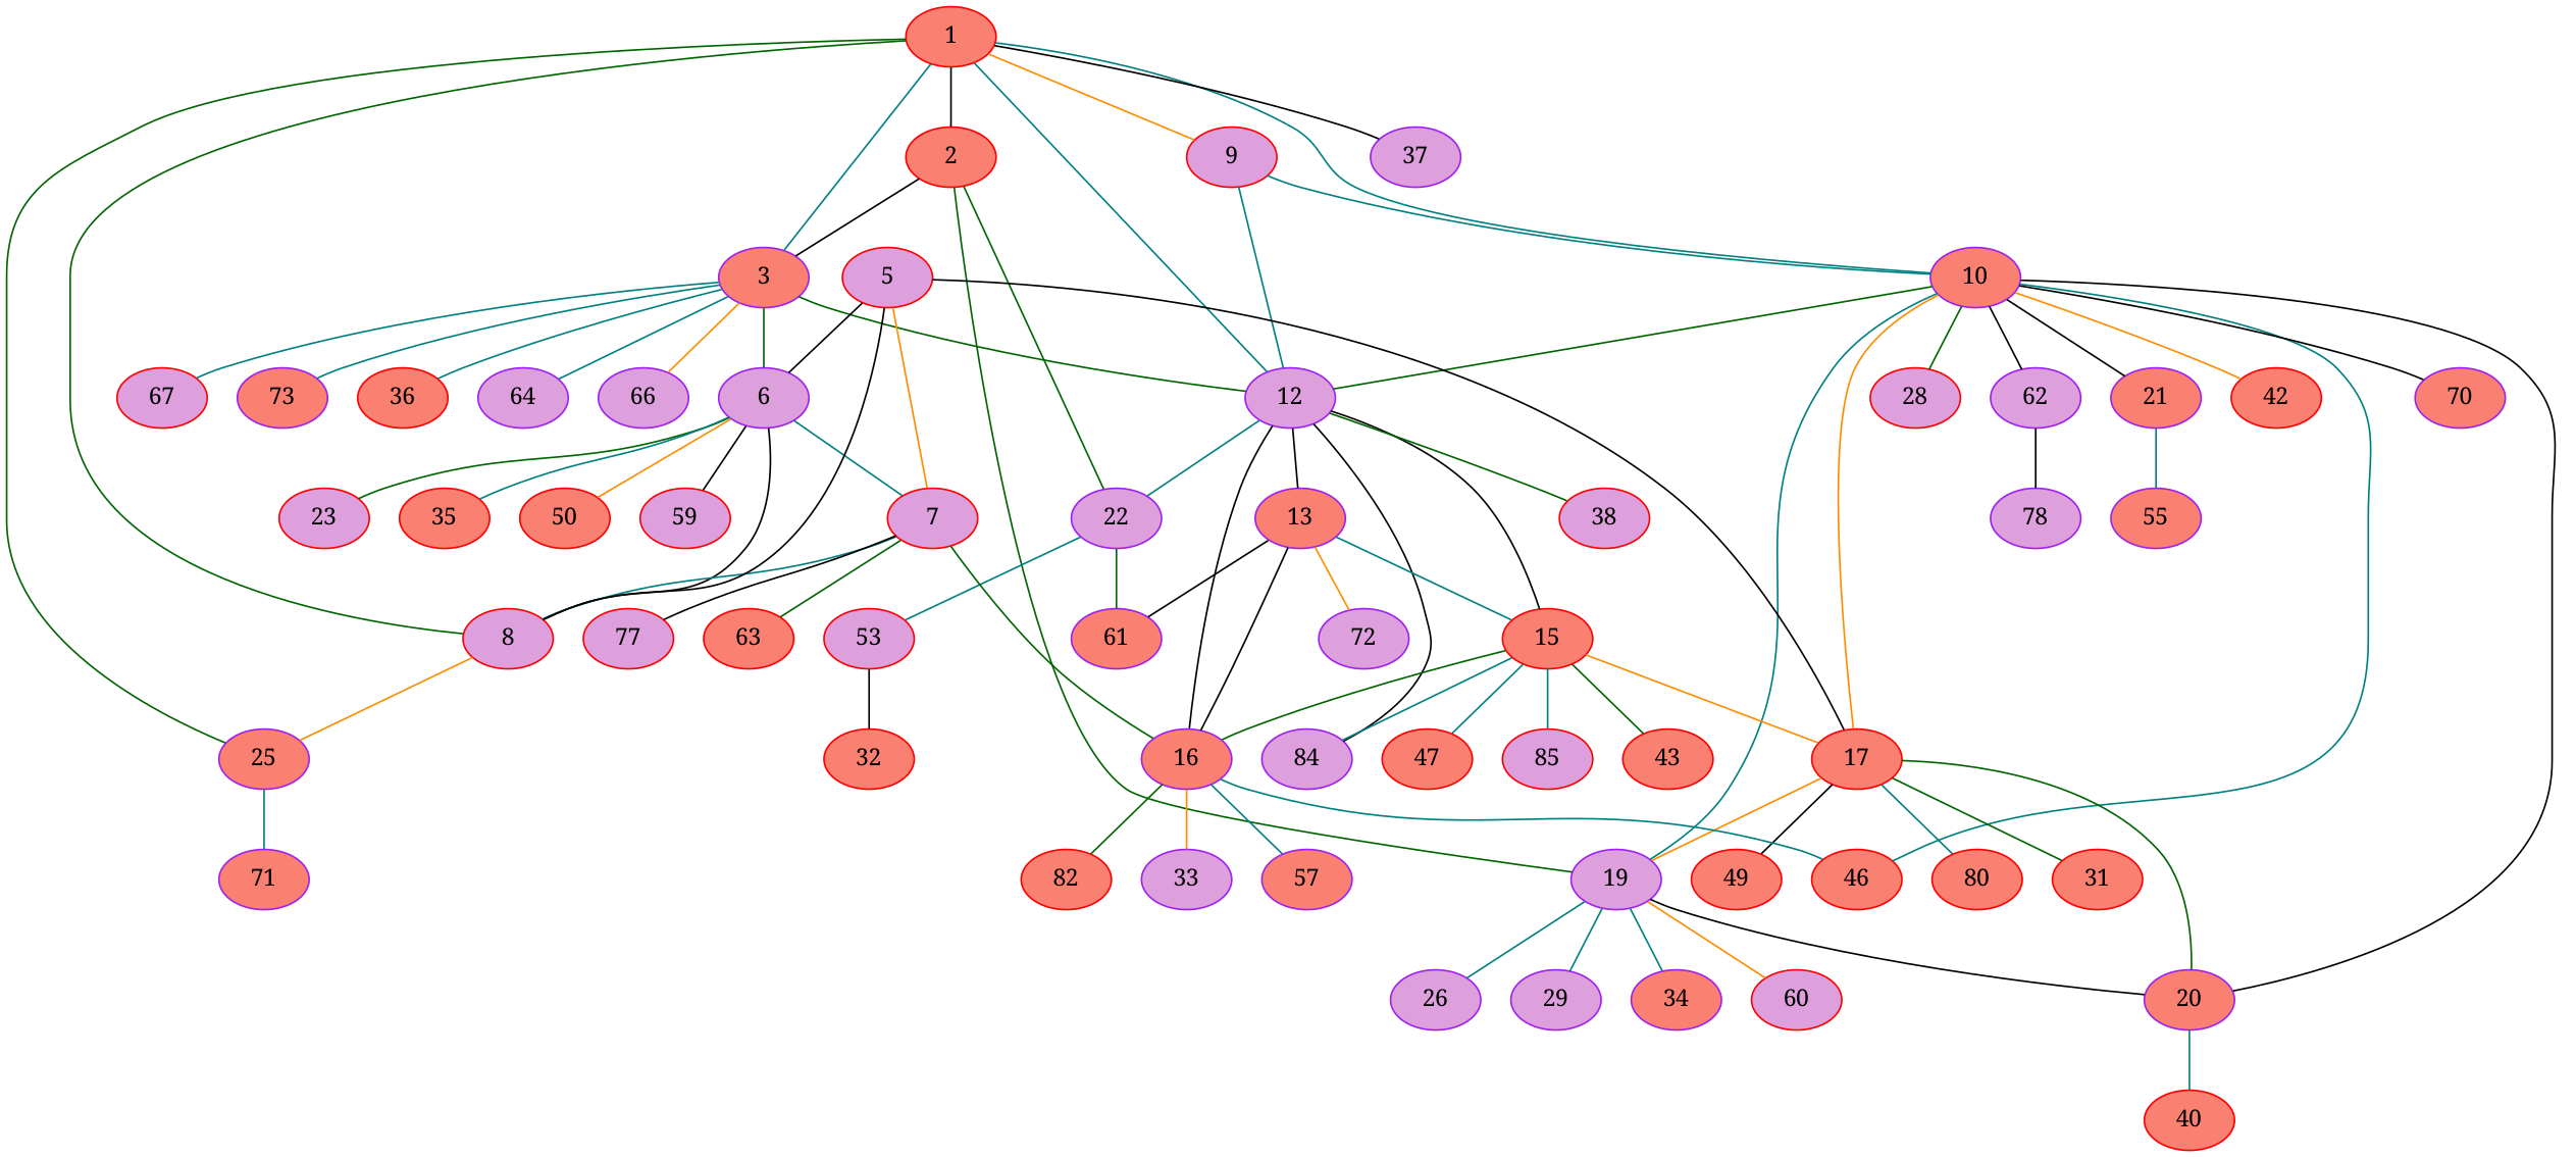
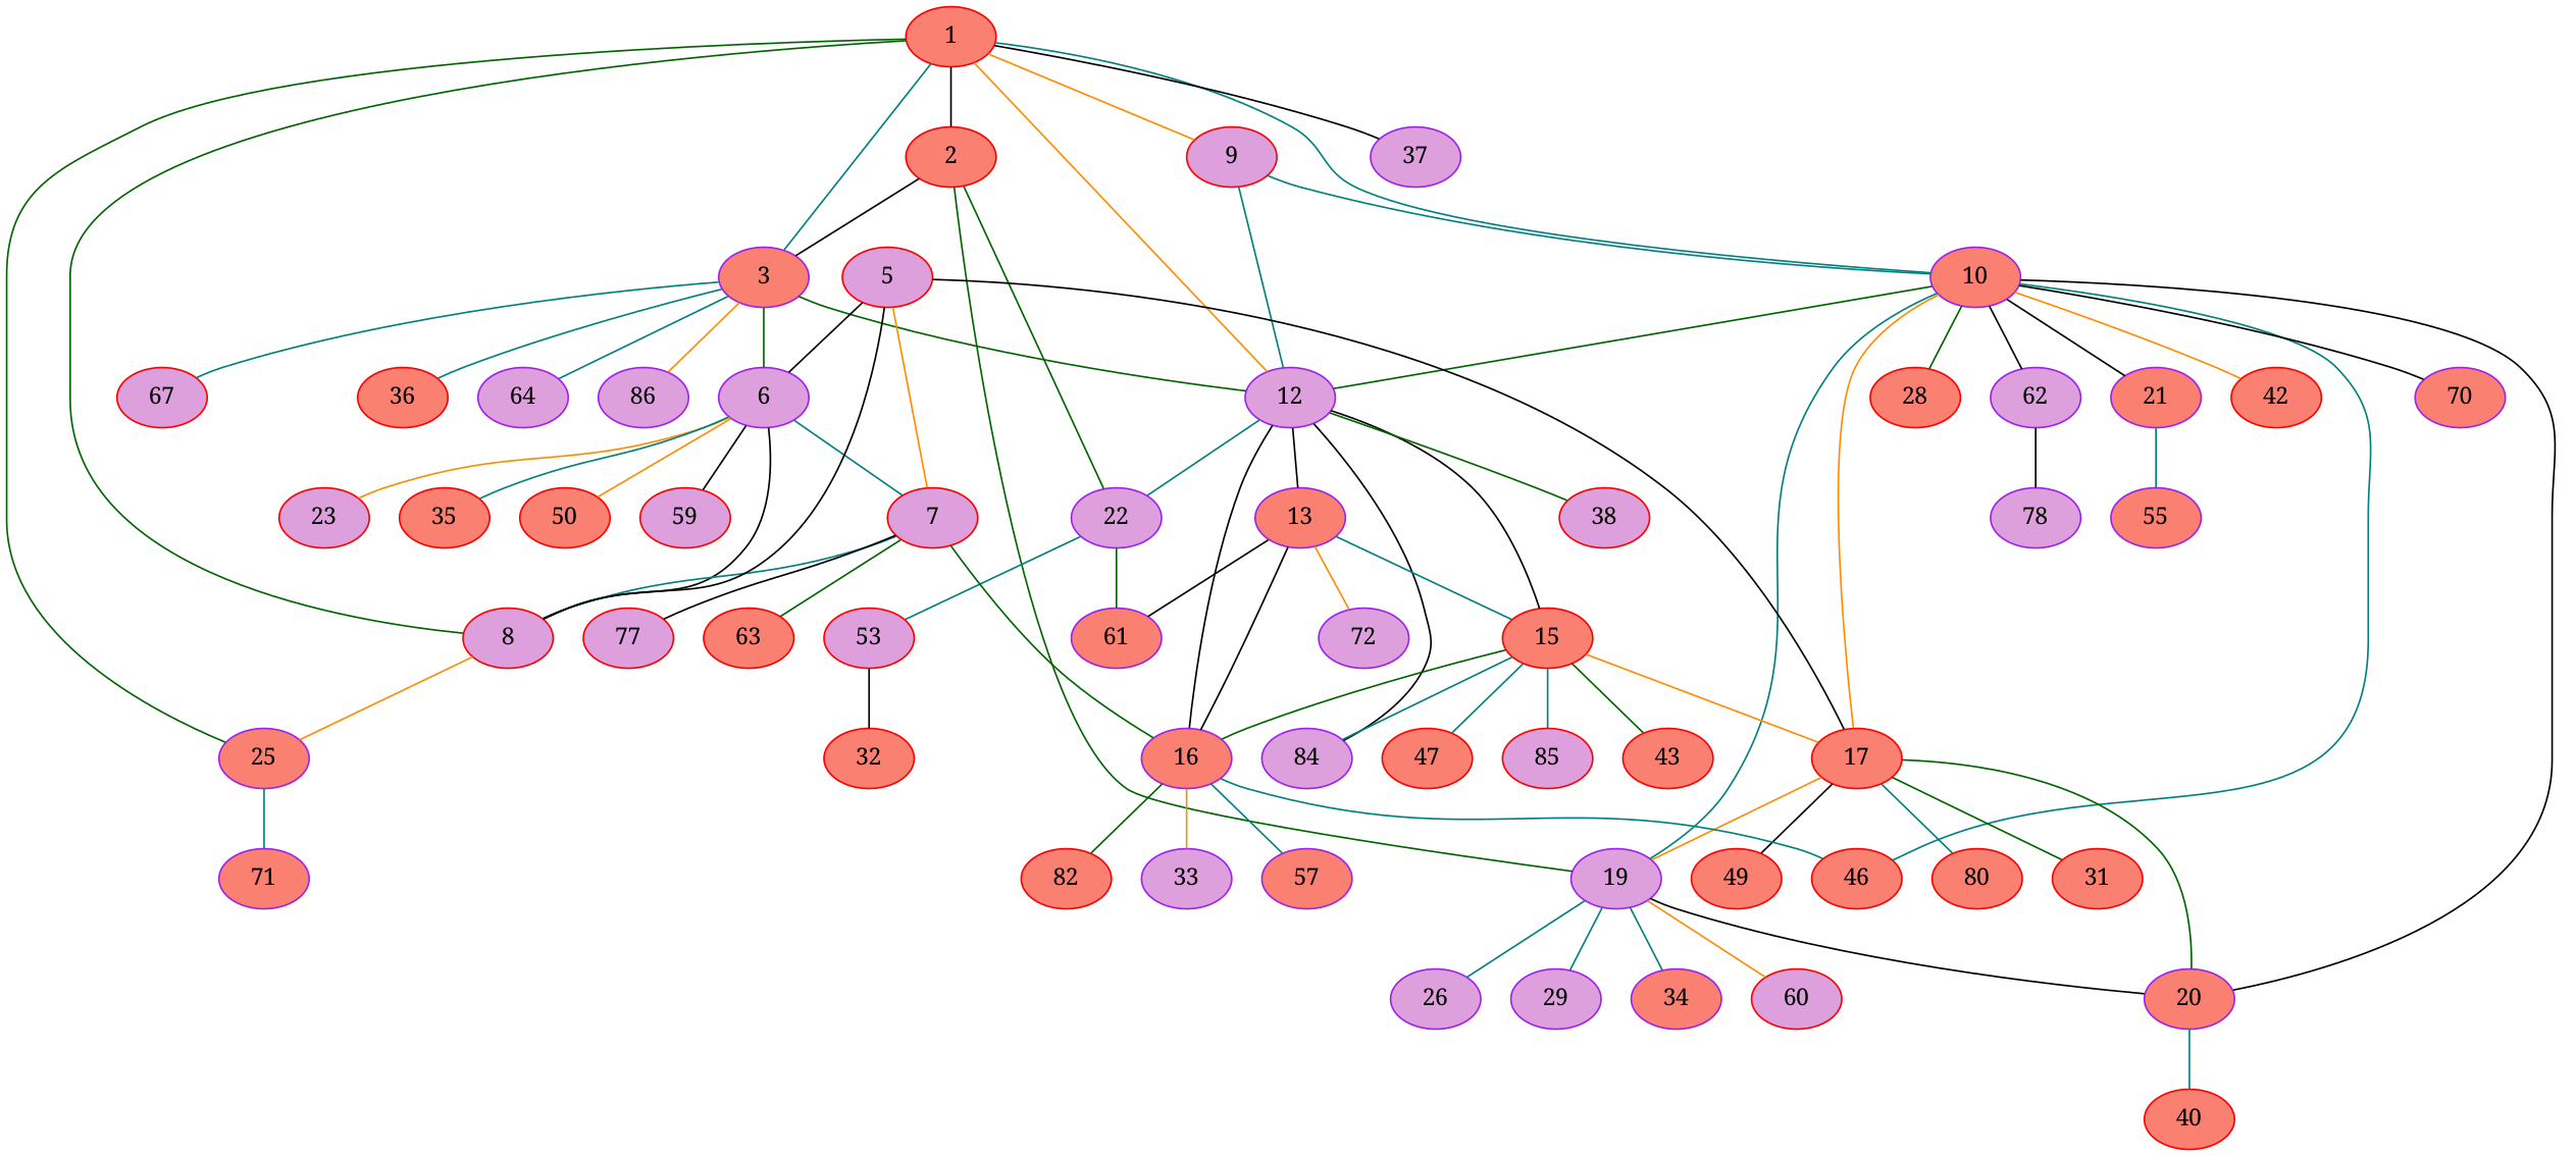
  graph {
    fontname="Noto Serif"
    node [color=red fillcolor=salmon fontname="Noto Serif" style=filled]
    edge [color=teal fontname="Noto Serif"]
    1 [super="+11"]
    2 [super="+44"]
    3 [color=purple super="+4"]
    8 [fillcolor=plum super="+79"]
    9 [fillcolor=plum]
    10 [color=purple super="+18"]
    12 [color=purple fillcolor=plum super="+14"]
    25 [color=purple super="+54"]
    37 [color=purple fillcolor=plum super="+55"]
    19 [color=purple fillcolor=plum super="+41"]
    22 [color=purple fillcolor=plum super="+27"]
    6 [color=purple fillcolor=plum super="+30"]
    36
    64 [color=purple fillcolor=plum]
-   66 [color=purple fillcolor=plum super="+74"]
+   66 [color=purple fillcolor=plum super="+74" label=86]
    67 [fillcolor=plum]
-   73 [color=purple]
    17 [super="+75"]
    20 [color=purple]
    21 [color=purple super="+51"]
-   28 [fillcolor=plum super="+76"]
+   28 [super="+76"]
    42
    46
    62 [color=purple fillcolor=plum super="+65"]
    70 [color=purple]
    16 [color=purple super="+39"]
    13 [color=purple super="+68"]
    15 [super="+48"]
    38 [fillcolor=plum super="+83"]
    84 [color=purple fillcolor=plum]
    71 [color=purple]
    26 [color=purple fillcolor=plum super="+45"]
    29 [color=purple fillcolor=plum]
    34 [color=purple super="+52"]
    60 [fillcolor=plum]
    61 [color=purple super="+69"]
    53 [fillcolor=plum]
    7 [fillcolor=plum super="+24"]
    23 [fillcolor=plum]
    35
    50
    59 [fillcolor=plum]
    5 [fillcolor=plum]
    63
    77 [fillcolor=plum]
    31 [super="+81"]
    49
    80
    33 [color=purple fillcolor=plum]
    57 [color=purple]
    82
    40
    n53 [color=purple label=55]
    78 [color=purple fillcolor=plum]
    72 [color=purple fillcolor=plum]
    43 [super="+56"]
    47
    85 [fillcolor=plum]
    32
    1 -- 2 [color=black]
    1 -- 3 [weight=2]
    1 -- 8 [color=darkgreen]
    1 -- 9 [color=darkorange]
    1 -- 10
-   1 -- 12
+   1 -- 12 [color=darkorange]
    1 -- 25 [color=darkgreen]
    1 -- 37 [color=black]
    2 -- 3 [color=black weight=2]
    2 -- 19 [color=darkgreen]
    2 -- 22 [color=darkgreen]
    3 -- 12 [color=darkgreen]
    3 -- 6 [color=darkgreen]
    3 -- 36
    3 -- 64
    3 -- 66 [color=darkorange]
    3 -- 67
-   3 -- 73
    8 -- 25 [color=darkorange]
    9 -- 10
    9 -- 12
    10 -- 12 [color=darkgreen]
    10 -- 19
    10 -- 17 [color=darkorange]
    10 -- 20 [color=black]
    10 -- 21 [color=black]
    10 -- 28 [color=darkgreen]
    10 -- 42 [color=darkorange]
    10 -- 46
    10 -- 62 [color=black]
    10 -- 70 [color=black]
    12 -- 22
    12 -- 16 [color=black]
    12 -- 13 [color=black]
    12 -- 15 [color=black]
    12 -- 38 [color=darkgreen]
    12 -- 84 [color=black]
    25 -- 71
    19 -- 20 [color=black]
    19 -- 26
    19 -- 29
    19 -- 34
    19 -- 60 [color=darkorange]
    22 -- 61 [color=darkgreen]
    22 -- 53
    6 -- 8 [color=black]
    6 -- 7
-   6 -- 23 [color=darkgreen]
+   6 -- 23 [color=darkorange]
    6 -- 35
    6 -- 50 [color=darkorange]
    6 -- 59 [color=black]
    17 -- 19 [color=darkorange]
    17 -- 20 [color=darkgreen]
    17 -- 31 [color=darkgreen]
    17 -- 49 [color=black]
    17 -- 80
    20 -- 40
    21 -- n53
    62 -- 78 [color=black]
    16 -- 46
    16 -- 33 [color=darkorange]
    16 -- 57
    16 -- 82 [color=darkgreen]
    13 -- 16 [color=black]
    13 -- 15
    13 -- 61 [color=black]
    13 -- 72 [color=darkorange]
    15 -- 17 [color=darkorange]
    15 -- 16 [color=darkgreen]
    15 -- 84
    15 -- 43 [color=darkgreen]
    15 -- 47
    15 -- 85
    53 -- 32 [color=black]
    7 -- 8
    7 -- 16 [color=darkgreen]
    7 -- 63 [color=darkgreen]
    7 -- 77 [color=black]
    5 -- 8 [color=black]
    5 -- 6 [color=black]
    5 -- 17 [color=black]
    5 -- 7 [color=darkorange]
  }
